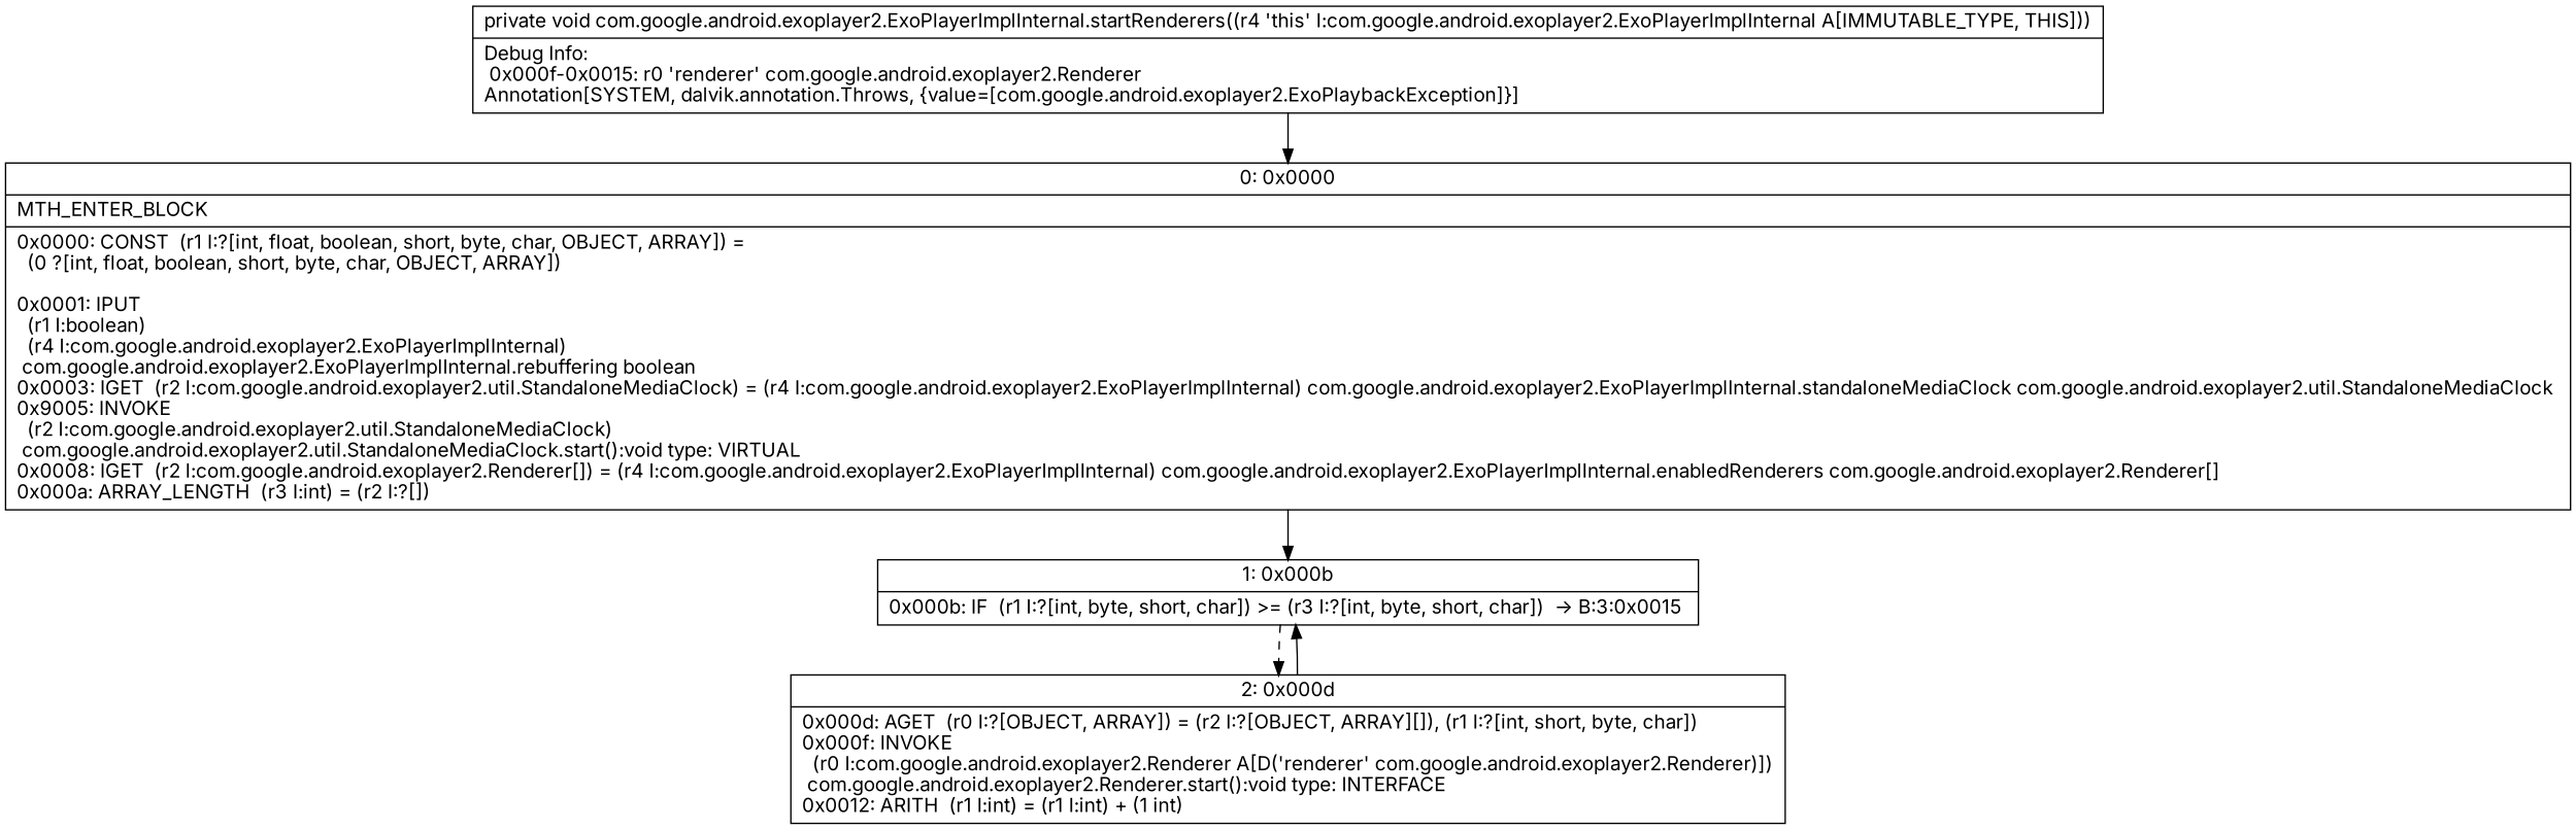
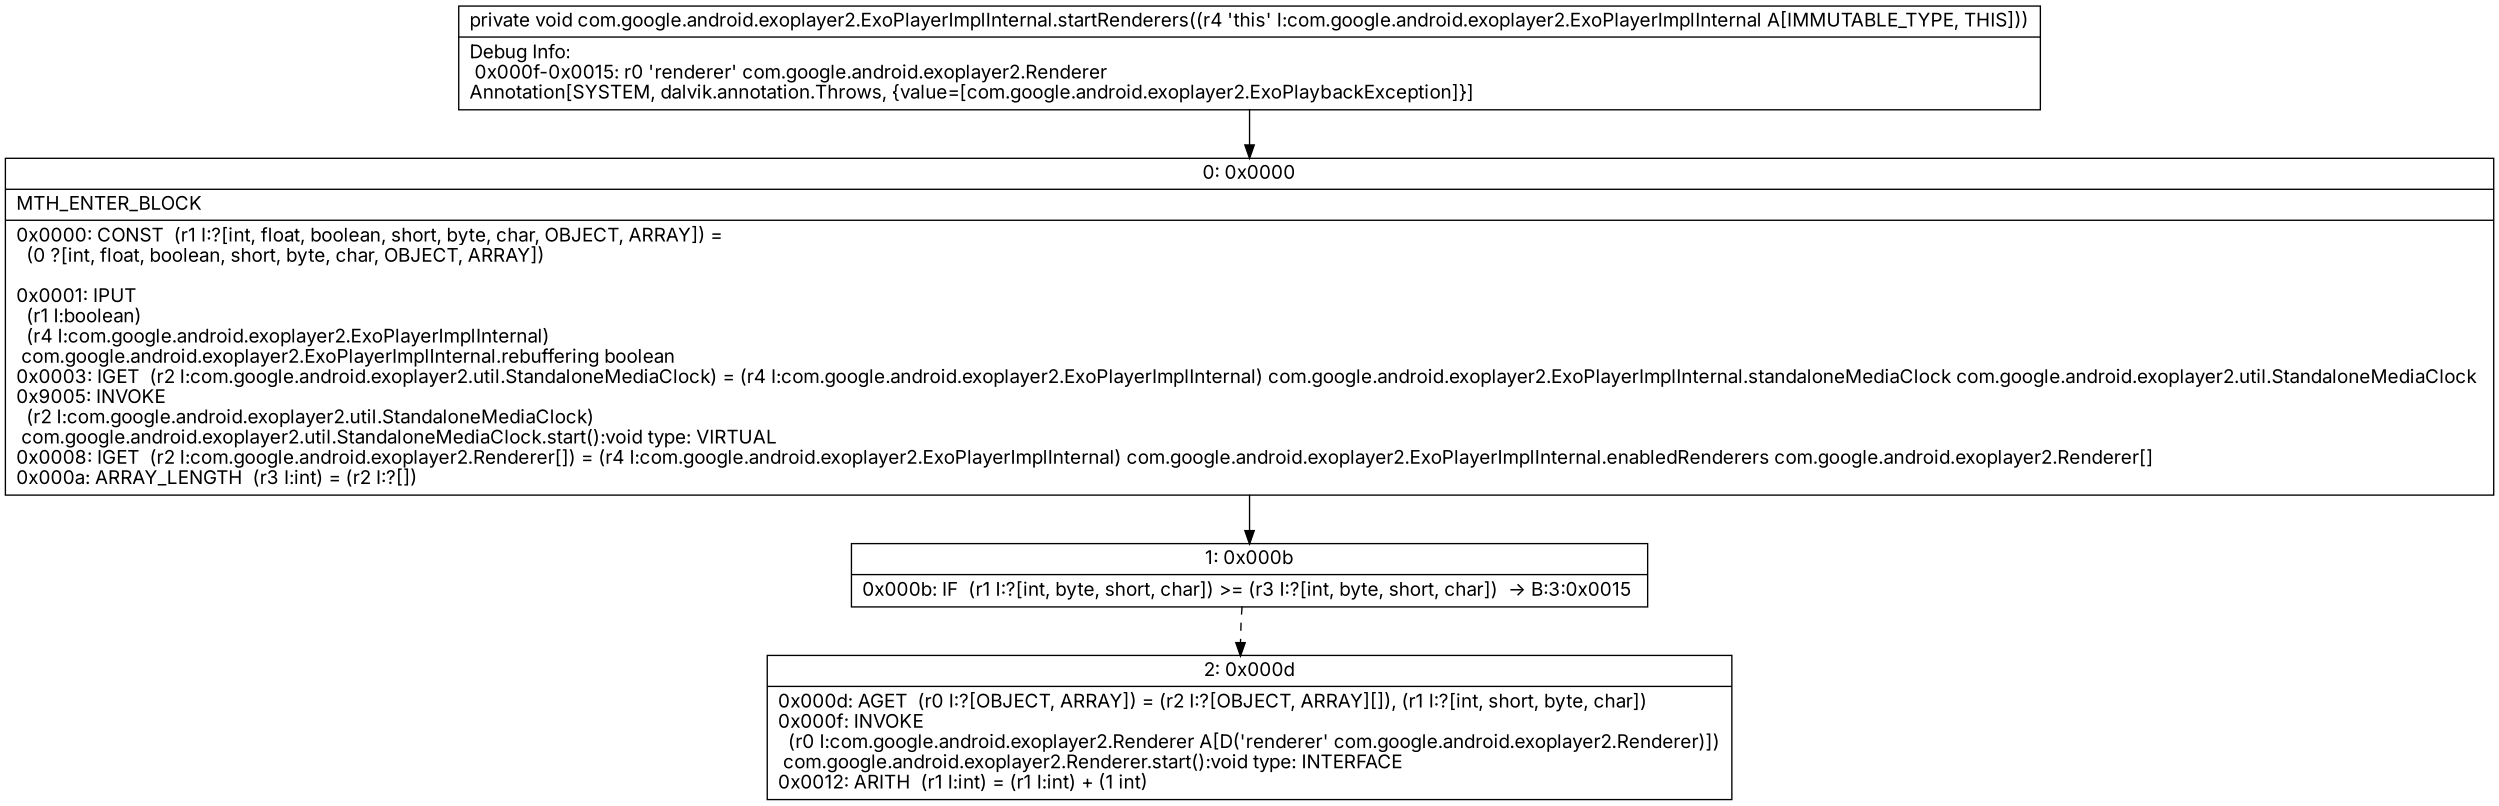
  digraph {
    fontname=Inter
    node [fontname=Inter shape=record]
    edge [fontname=Inter]
    n1 [label="{0\:\ 0x0000|MTH_ENTER_BLOCK\l|0x0000: CONST  (r1 I:?[int, float, boolean, short, byte, char, OBJECT, ARRAY]) = \l  (0 ?[int, float, boolean, short, byte, char, OBJECT, ARRAY])\l \l0x0001: IPUT  \l  (r1 I:boolean)\l  (r4 I:com.google.android.exoplayer2.ExoPlayerImplInternal)\l com.google.android.exoplayer2.ExoPlayerImplInternal.rebuffering boolean \l0x0003: IGET  (r2 I:com.google.android.exoplayer2.util.StandaloneMediaClock) = (r4 I:com.google.android.exoplayer2.ExoPlayerImplInternal) com.google.android.exoplayer2.ExoPlayerImplInternal.standaloneMediaClock com.google.android.exoplayer2.util.StandaloneMediaClock \l0x9005: INVOKE  \l  (r2 I:com.google.android.exoplayer2.util.StandaloneMediaClock)\l com.google.android.exoplayer2.util.StandaloneMediaClock.start():void type: VIRTUAL \l0x0008: IGET  (r2 I:com.google.android.exoplayer2.Renderer[]) = (r4 I:com.google.android.exoplayer2.ExoPlayerImplInternal) com.google.android.exoplayer2.ExoPlayerImplInternal.enabledRenderers com.google.android.exoplayer2.Renderer[] \l0x000a: ARRAY_LENGTH  (r3 I:int) = (r2 I:?[]) \l}"]
    n2 [label="{1\:\ 0x000b|0x000b: IF  (r1 I:?[int, byte, short, char]) \>= (r3 I:?[int, byte, short, char])  \-\> B:3:0x0015 \l}"]
    n3 [label="{2\:\ 0x000d|0x000d: AGET  (r0 I:?[OBJECT, ARRAY]) = (r2 I:?[OBJECT, ARRAY][]), (r1 I:?[int, short, byte, char]) \l0x000f: INVOKE  \l  (r0 I:com.google.android.exoplayer2.Renderer A[D('renderer' com.google.android.exoplayer2.Renderer)])\l com.google.android.exoplayer2.Renderer.start():void type: INTERFACE \l0x0012: ARITH  (r1 I:int) = (r1 I:int) + (1 int) \l}"]
    n4 [label="{private void com.google.android.exoplayer2.ExoPlayerImplInternal.startRenderers((r4 'this' I:com.google.android.exoplayer2.ExoPlayerImplInternal A[IMMUTABLE_TYPE, THIS]))  | Debug Info:\l  0x000f\-0x0015: r0 'renderer' com.google.android.exoplayer2.Renderer\lAnnotation[SYSTEM, dalvik.annotation.Throws, \{value=[com.google.android.exoplayer2.ExoPlaybackException]\}]\l}"]
    n1 -> n2
    n2 -> n3 [style=dashed]
-   n3 -> n2
    n4 -> n1
  }
